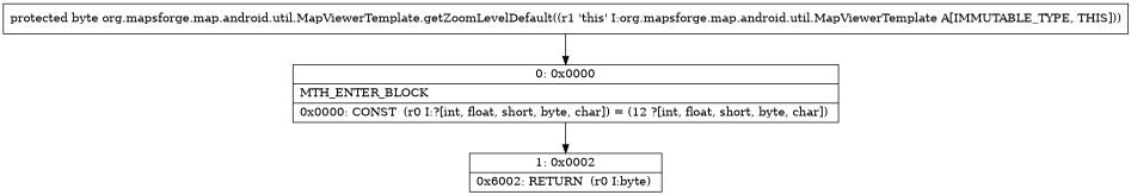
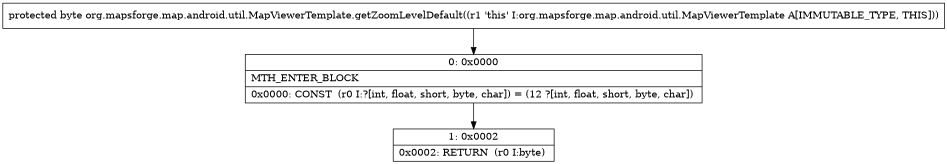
  digraph {
    fontname="DejaVu Serif"
    node [shape=record fontname="DejaVu Serif"]
    edge [fontname="DejaVu Serif"]
    n1 [label="{0\:\ 0x0000|MTH_ENTER_BLOCK\l|0x0000: CONST  (r0 I:?[int, float, short, byte, char]) = (12 ?[int, float, short, byte, char]) \l}"]
-   n2 [label="{1\:\ 0x0002|0x6002: RETURN  (r0 I:byte) \l}"]
+   n2 [label="{1\:\ 0x0002|0x0002: RETURN  (r0 I:byte) \l}"]
    n3 [label="{protected byte org.mapsforge.map.android.util.MapViewerTemplate.getZoomLevelDefault((r1 'this' I:org.mapsforge.map.android.util.MapViewerTemplate A[IMMUTABLE_TYPE, THIS])) }"]
    n1 -> n2
    n3 -> n1
  }
